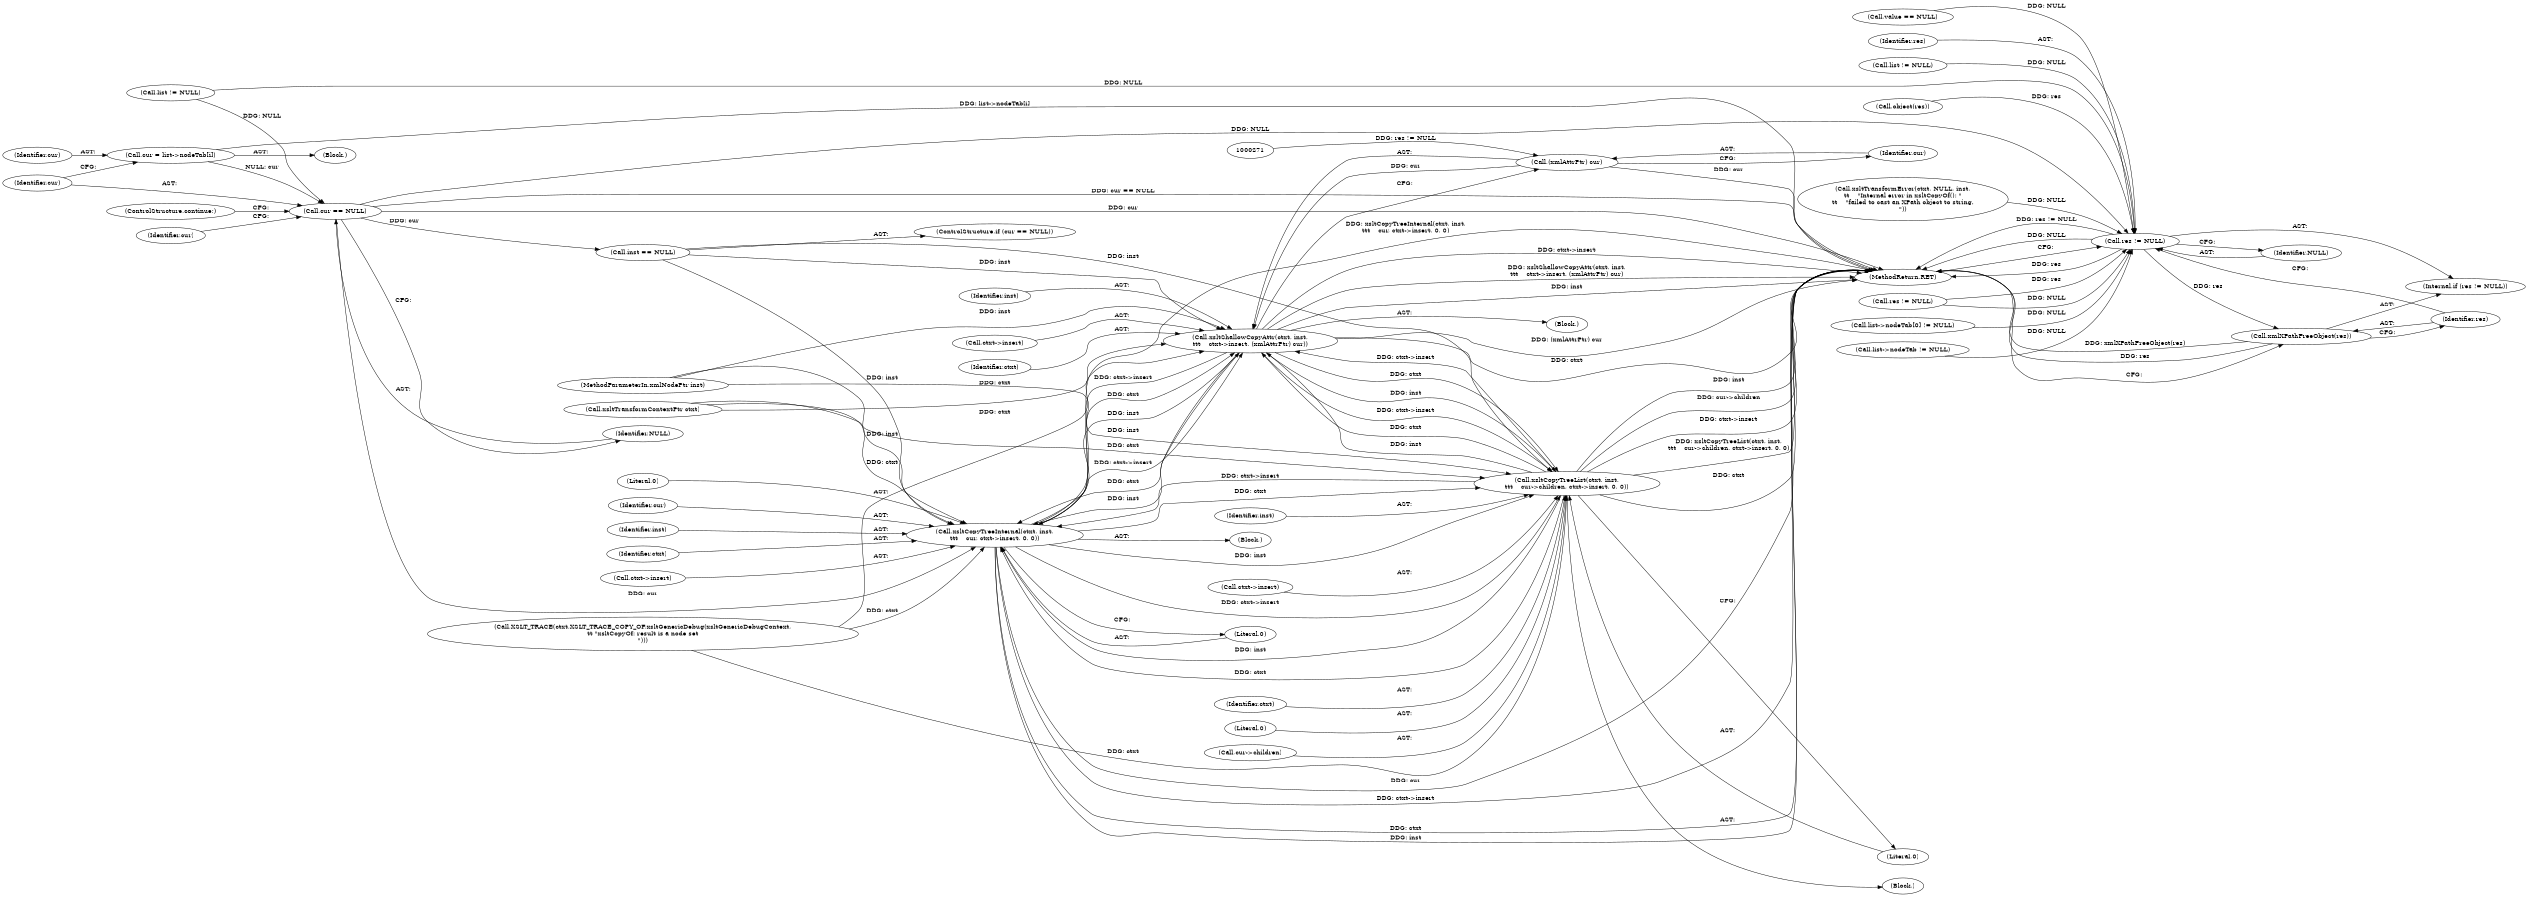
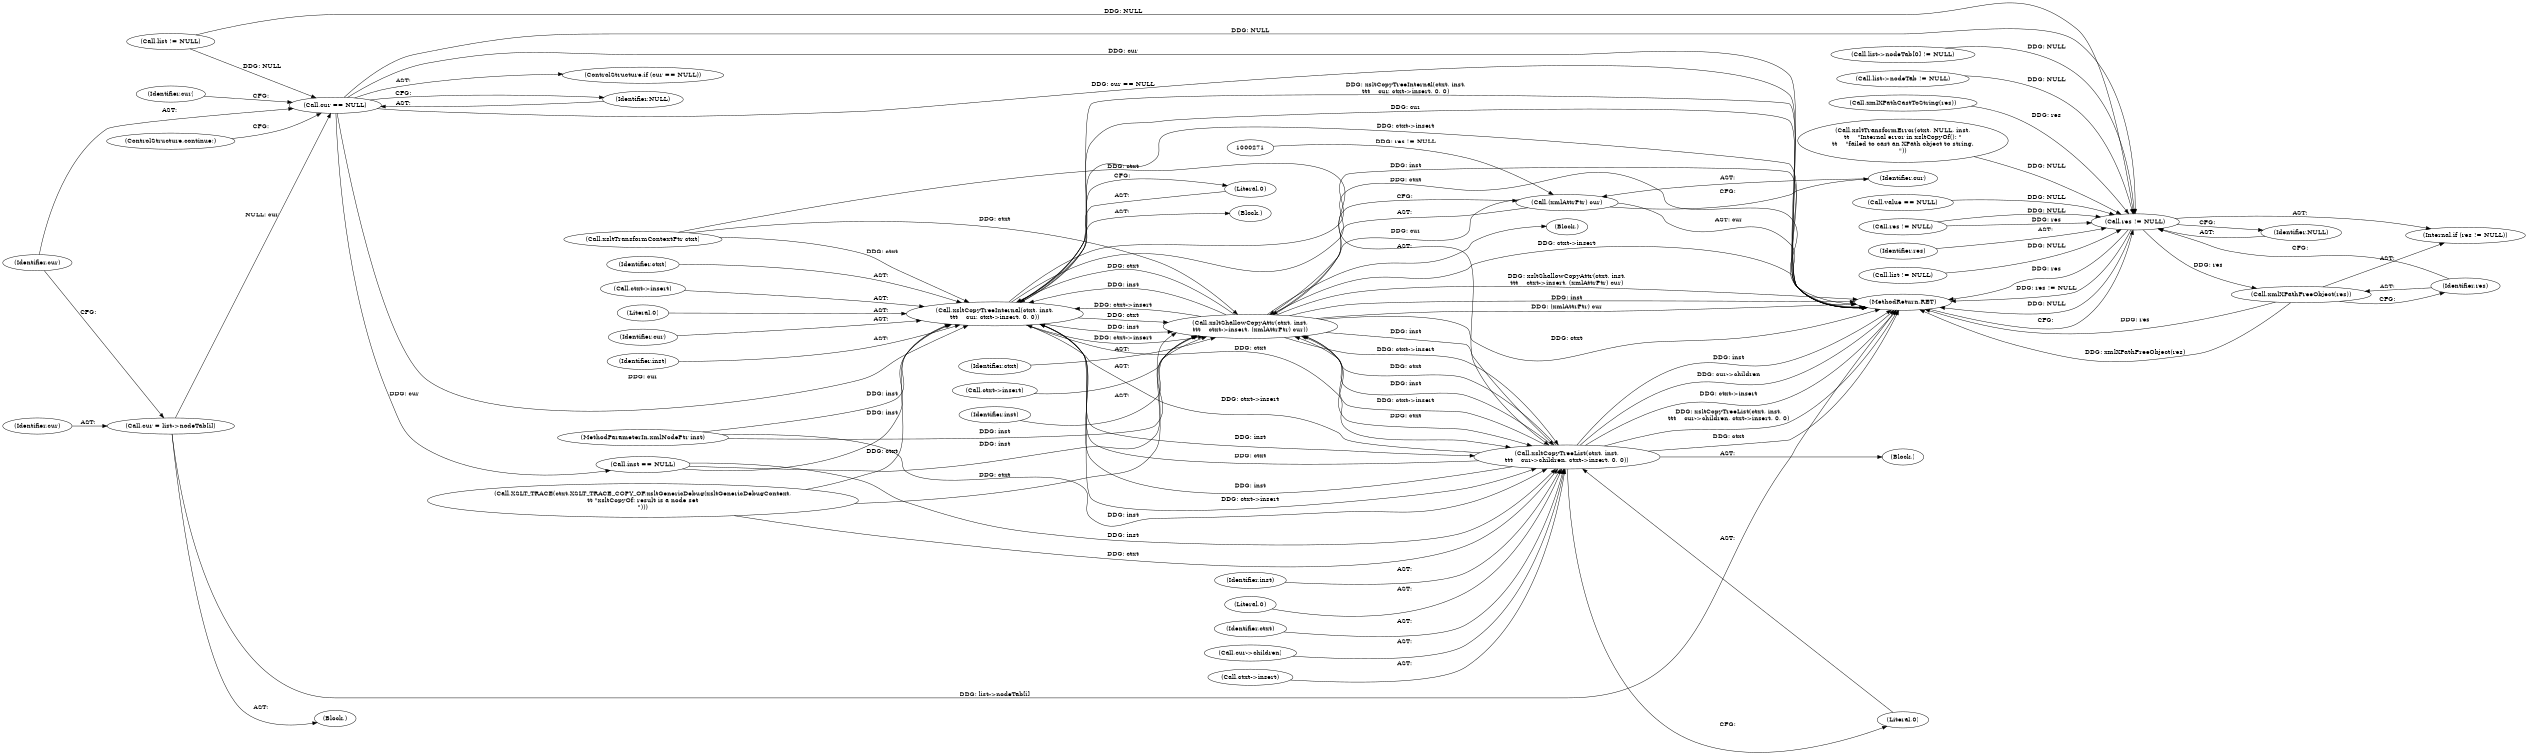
  digraph {
    rankdir=LR
    n1 [label="(Call,cur = list->nodeTab[i])"]
    n2 [label="(Call,cur == NULL)"]
    n3 [label="(MethodReturn,RET)"]
    n4 [label="(Block,)"]
    n5 [label="(Call,xsltCopyTreeInternal(ctxt, inst,\n\t\t\t    cur, ctxt->insert, 0, 0))"]
    n6 [label="(Call,res != NULL)"]
    n7 [label="(ControlStructure,if (cur == NULL))"]
    n8 [label="(Identifier,NULL)"]
    n9 [label="(Call,inst == NULL)"]
    n10 [label="(Call,xmlXPathFreeObject(res))"]
    n11 [label="(Call,(xmlAttrPtr) cur)"]
    n12 [label="(Call,xsltShallowCopyAttr(ctxt, inst,\n\t\t\t    ctxt->insert, (xmlAttrPtr) cur))"]
    n13 [label="(Identifier,cur)"]
    n14 [label="(Call,xsltCopyTreeList(ctxt, inst,\n\t\t\t    cur->children, ctxt->insert, 0, 0))"]
    n15 [label="(Block,)"]
    n16 [label="(Literal,0)"]
    n17 [label="(Identifier,NULL)"]
    n18 [label="(Internal,if (res != NULL))"]
    n19 [label="(Block,)"]
    n20 [label="(Block,)"]
    n21 [label="(Literal,0)"]
    n22 [label="(Identifier,res)"]
    n23 [label="(Literal,0)"]
    n24 [label="(Identifier,ctxt)"]
    n25 [label="(Literal,0)"]
    n26 [label="(Call,list->nodeTab[0] != NULL)"]
    n27 [label="(Call,list->nodeTab != NULL)"]
    n28 [label="(MethodParameterIn,xmlNodePtr inst)"]
    n29 [label="(Identifier,cur)"]
    n30 [label="(Identifier,cur)"]
    n31 [label="(Call,list != NULL)"]
    n32 [label="(Identifier,cur)"]
    n33 [label="(Call,xsltTransformContextPtr ctxt)"]
    n34 [label="(Identifier,inst)"]
    n35 [label="(Call,value == NULL)"]
    n36 [label="(Identifier,ctxt)"]
    n37 [label="(Call,res != NULL)"]
    n38 [label="(Identifier,res)"]
    n39 [label="(Call,ctxt->insert)"]
    n40 [label="(Identifier,ctxt)"]
    n41 [label="(Call,list != NULL)"]
    n42 [label="(Call,cur->children)"]
-   n43 [label="(Call,object(res))"]
+   n43 [label="(Call,xmlXPathCastToString(res))"]
    n44 [label="(Identifier,cur)"]
    n45 [label="(Call,xsltTransformError(ctxt, NULL, inst,\n\t\t    \"Internal error in xsltCopyOf(): \"\n\t\t    \"failed to cast an XPath object to string.\n\"))"]
    n46 [label="(ControlStructure,continue;)"]
    n47 [label="(Identifier,inst)"]
    n48 [label="(Identifier,inst)"]
    n49 [label="(Call,XSLT_TRACE(ctxt,XSLT_TRACE_COPY_OF,xsltGenericDebug(xsltGenericDebugContext,\n\t\t \"xsltCopyOf: result is a node set\n\")))"]
    n50 [label="(Call,ctxt->insert)"]
    n51 [label="(Call,ctxt->insert)"]
    1000271
    n1 -> n2 [label="NULL: cur"]
    n1 -> n3 [label="DDG: list->nodeTab[i]"]
    n1 -> n4 [label="AST: "]
    n2 -> n3 [label="DDG: cur == NULL"]
    n2 -> n3 [label="DDG: cur"]
    n2 -> n5 [label="DDG: cur"]
    n2 -> n6 [label="DDG: NULL"]
-   n9 -> n7 [label="AST: "]
+   n2 -> n7 [label="AST: "]
    n2 -> n8 [label="CFG: "]
    n2 -> n9 [label="DDG: cur"]
    n3 -> n6 [label="CFG: "]
-   n3 -> n10 [label="CFG: "]
    n5 -> n3 [label="DDG: xsltCopyTreeInternal(ctxt, inst,\n\t\t\t    cur, ctxt->insert, 0, 0)"]
    n5 -> n3 [label="DDG: cur"]
    n5 -> n3 [label="DDG: ctxt"]
    n5 -> n3 [label="DDG: inst"]
    n5 -> n3 [label="DDG: ctxt->insert"]
    n5 -> n12 [label="DDG: ctxt"]
    n5 -> n12 [label="DDG: inst"]
    n5 -> n12 [label="DDG: ctxt->insert"]
    n5 -> n14 [label="DDG: ctxt"]
    n5 -> n14 [label="DDG: inst"]
    n5 -> n14 [label="DDG: ctxt->insert"]
    n5 -> n15 [label="AST: "]
    n5 -> n16 [label="CFG: "]
    n6 -> n3 [label="DDG: res"]
    n6 -> n3 [label="DDG: res != NULL"]
    n6 -> n3 [label="DDG: NULL"]
    n6 -> n10 [label="DDG: res"]
    n6 -> n17 [label="CFG: "]
    n6 -> n18 [label="AST: "]
    n8 -> n2 [label="AST: "]
    n9 -> n5 [label="DDG: inst"]
    n9 -> n12 [label="DDG: inst"]
    n9 -> n14 [label="DDG: inst"]
    n10 -> n3 [label="DDG: xmlXPathFreeObject(res)"]
    n10 -> n3 [label="DDG: res"]
    n10 -> n18 [label="AST: "]
    n10 -> n22 [label="CFG: "]
-   n11 -> n3 [label="DDG: cur"]
+   n11 -> n3 [label="AST: cur"]
    n11 -> n12 [label="AST: "]
    n11 -> n12 [label="DDG: cur"]
    n11 -> n13 [label="CFG: "]
    n12 -> n3 [label="DDG: ctxt"]
    n12 -> n3 [label="DDG: ctxt->insert"]
    n12 -> n3 [label="DDG: xsltShallowCopyAttr(ctxt, inst,\n\t\t\t    ctxt->insert, (xmlAttrPtr) cur)"]
    n12 -> n3 [label="DDG: inst"]
    n12 -> n3 [label="DDG: (xmlAttrPtr) cur"]
    n12 -> n5 [label="DDG: ctxt"]
    n12 -> n5 [label="DDG: inst"]
    n12 -> n5 [label="DDG: ctxt->insert"]
    n12 -> n11 [label="CFG: "]
    n12 -> n14 [label="DDG: ctxt"]
    n12 -> n14 [label="DDG: inst"]
    n12 -> n14 [label="DDG: ctxt->insert"]
    n12 -> n19 [label="AST: "]
    n13 -> n11 [label="AST: "]
    n14 -> n3 [label="DDG: cur->children"]
    n14 -> n3 [label="DDG: ctxt->insert"]
    n14 -> n3 [label="DDG: xsltCopyTreeList(ctxt, inst,\n\t\t\t    cur->children, ctxt->insert, 0, 0)"]
    n14 -> n3 [label="DDG: ctxt"]
    n14 -> n3 [label="DDG: inst"]
    n14 -> n5 [label="DDG: ctxt"]
    n14 -> n5 [label="DDG: inst"]
    n14 -> n5 [label="DDG: ctxt->insert"]
    n14 -> n12 [label="DDG: ctxt"]
    n14 -> n12 [label="DDG: inst"]
    n14 -> n12 [label="DDG: ctxt->insert"]
    n14 -> n20 [label="AST: "]
    n14 -> n21 [label="CFG: "]
    n16 -> n5 [label="AST: "]
    n17 -> n6 [label="AST: "]
    n21 -> n14 [label="AST: "]
    n22 -> n6 [label="CFG: "]
    n22 -> n10 [label="AST: "]
    n23 -> n5 [label="AST: "]
    n24 -> n14 [label="AST: "]
    n25 -> n14 [label="AST: "]
    n26 -> n6 [label="DDG: NULL"]
    n27 -> n6 [label="DDG: NULL"]
    n28 -> n5 [label="DDG: inst"]
    n28 -> n12 [label="DDG: inst"]
    n28 -> n14 [label="DDG: inst"]
    n29 -> n1 [label="CFG: "]
    n29 -> n2 [label="AST: "]
    n30 -> n5 [label="AST: "]
    n31 -> n2 [label="DDG: NULL"]
    n31 -> n6 [label="DDG: NULL"]
    n32 -> n2 [label="CFG: "]
    n33 -> n5 [label="DDG: ctxt"]
    n33 -> n12 [label="DDG: ctxt"]
    n33 -> n14 [label="DDG: ctxt"]
    n34 -> n5 [label="AST: "]
    n35 -> n6 [label="DDG: NULL"]
    n36 -> n12 [label="AST: "]
    n37 -> n6 [label="DDG: res"]
    n37 -> n6 [label="DDG: NULL"]
    n38 -> n6 [label="AST: "]
    n39 -> n12 [label="AST: "]
    n40 -> n5 [label="AST: "]
    n41 -> n6 [label="DDG: NULL"]
    n42 -> n14 [label="AST: "]
    n43 -> n6 [label="DDG: res"]
    n44 -> n1 [label="AST: "]
    n45 -> n6 [label="DDG: NULL"]
    n46 -> n2 [label="CFG: "]
    n47 -> n14 [label="AST: "]
    n48 -> n12 [label="AST: "]
    n49 -> n5 [label="DDG: ctxt"]
    n49 -> n12 [label="DDG: ctxt"]
    n49 -> n14 [label="DDG: ctxt"]
    n50 -> n5 [label="AST: "]
    n51 -> n14 [label="AST: "]
    1000271 -> n11 [label="DDG: res != NULL"]
  }
